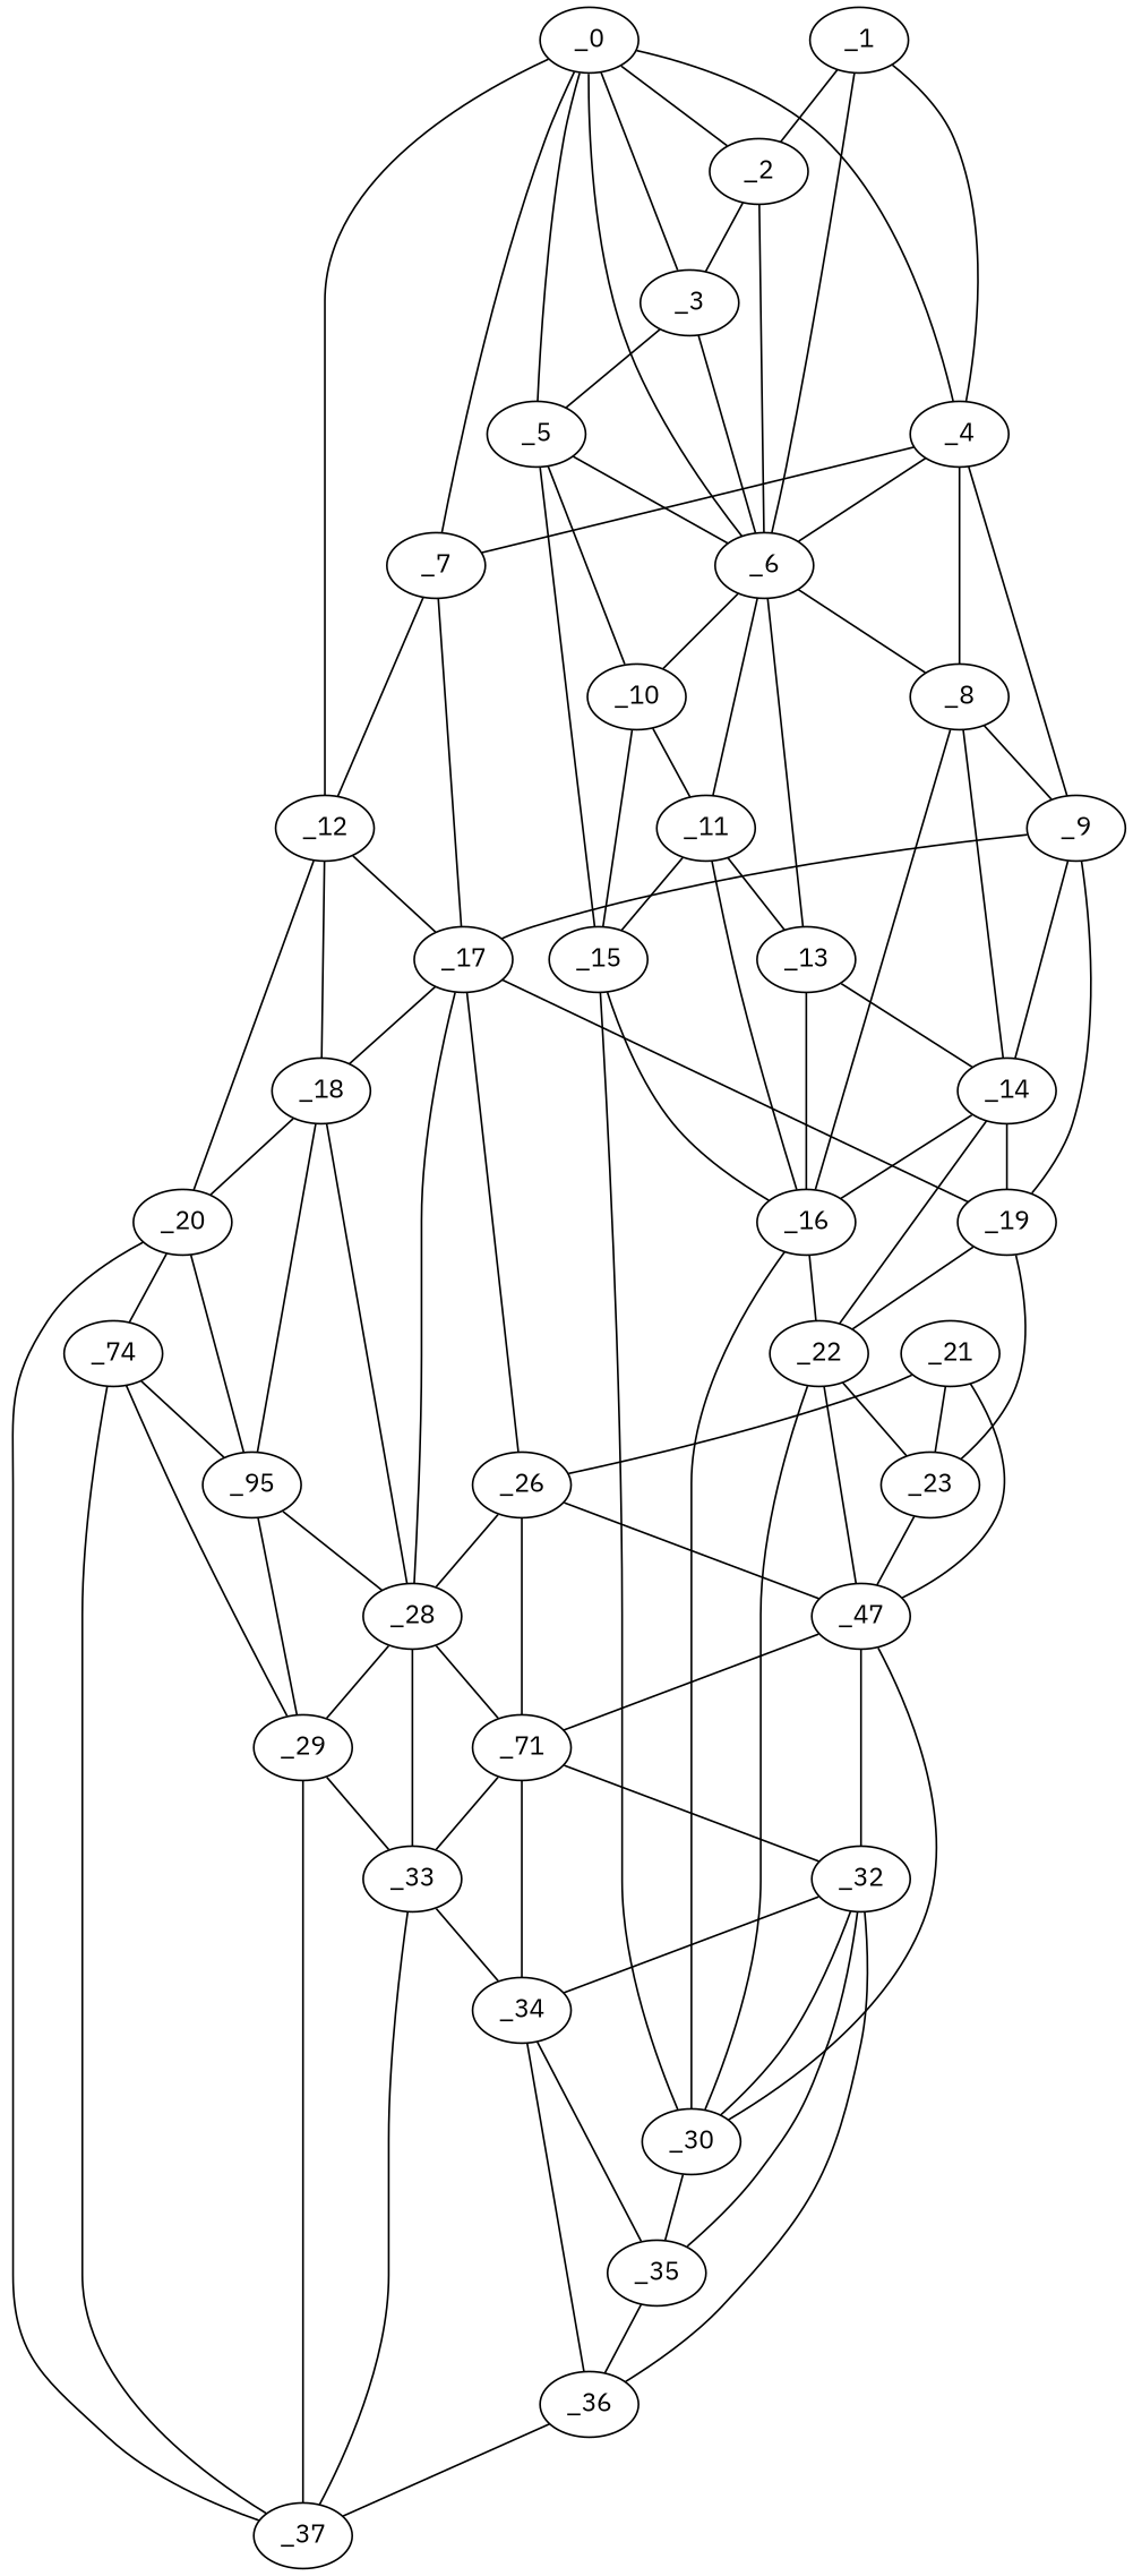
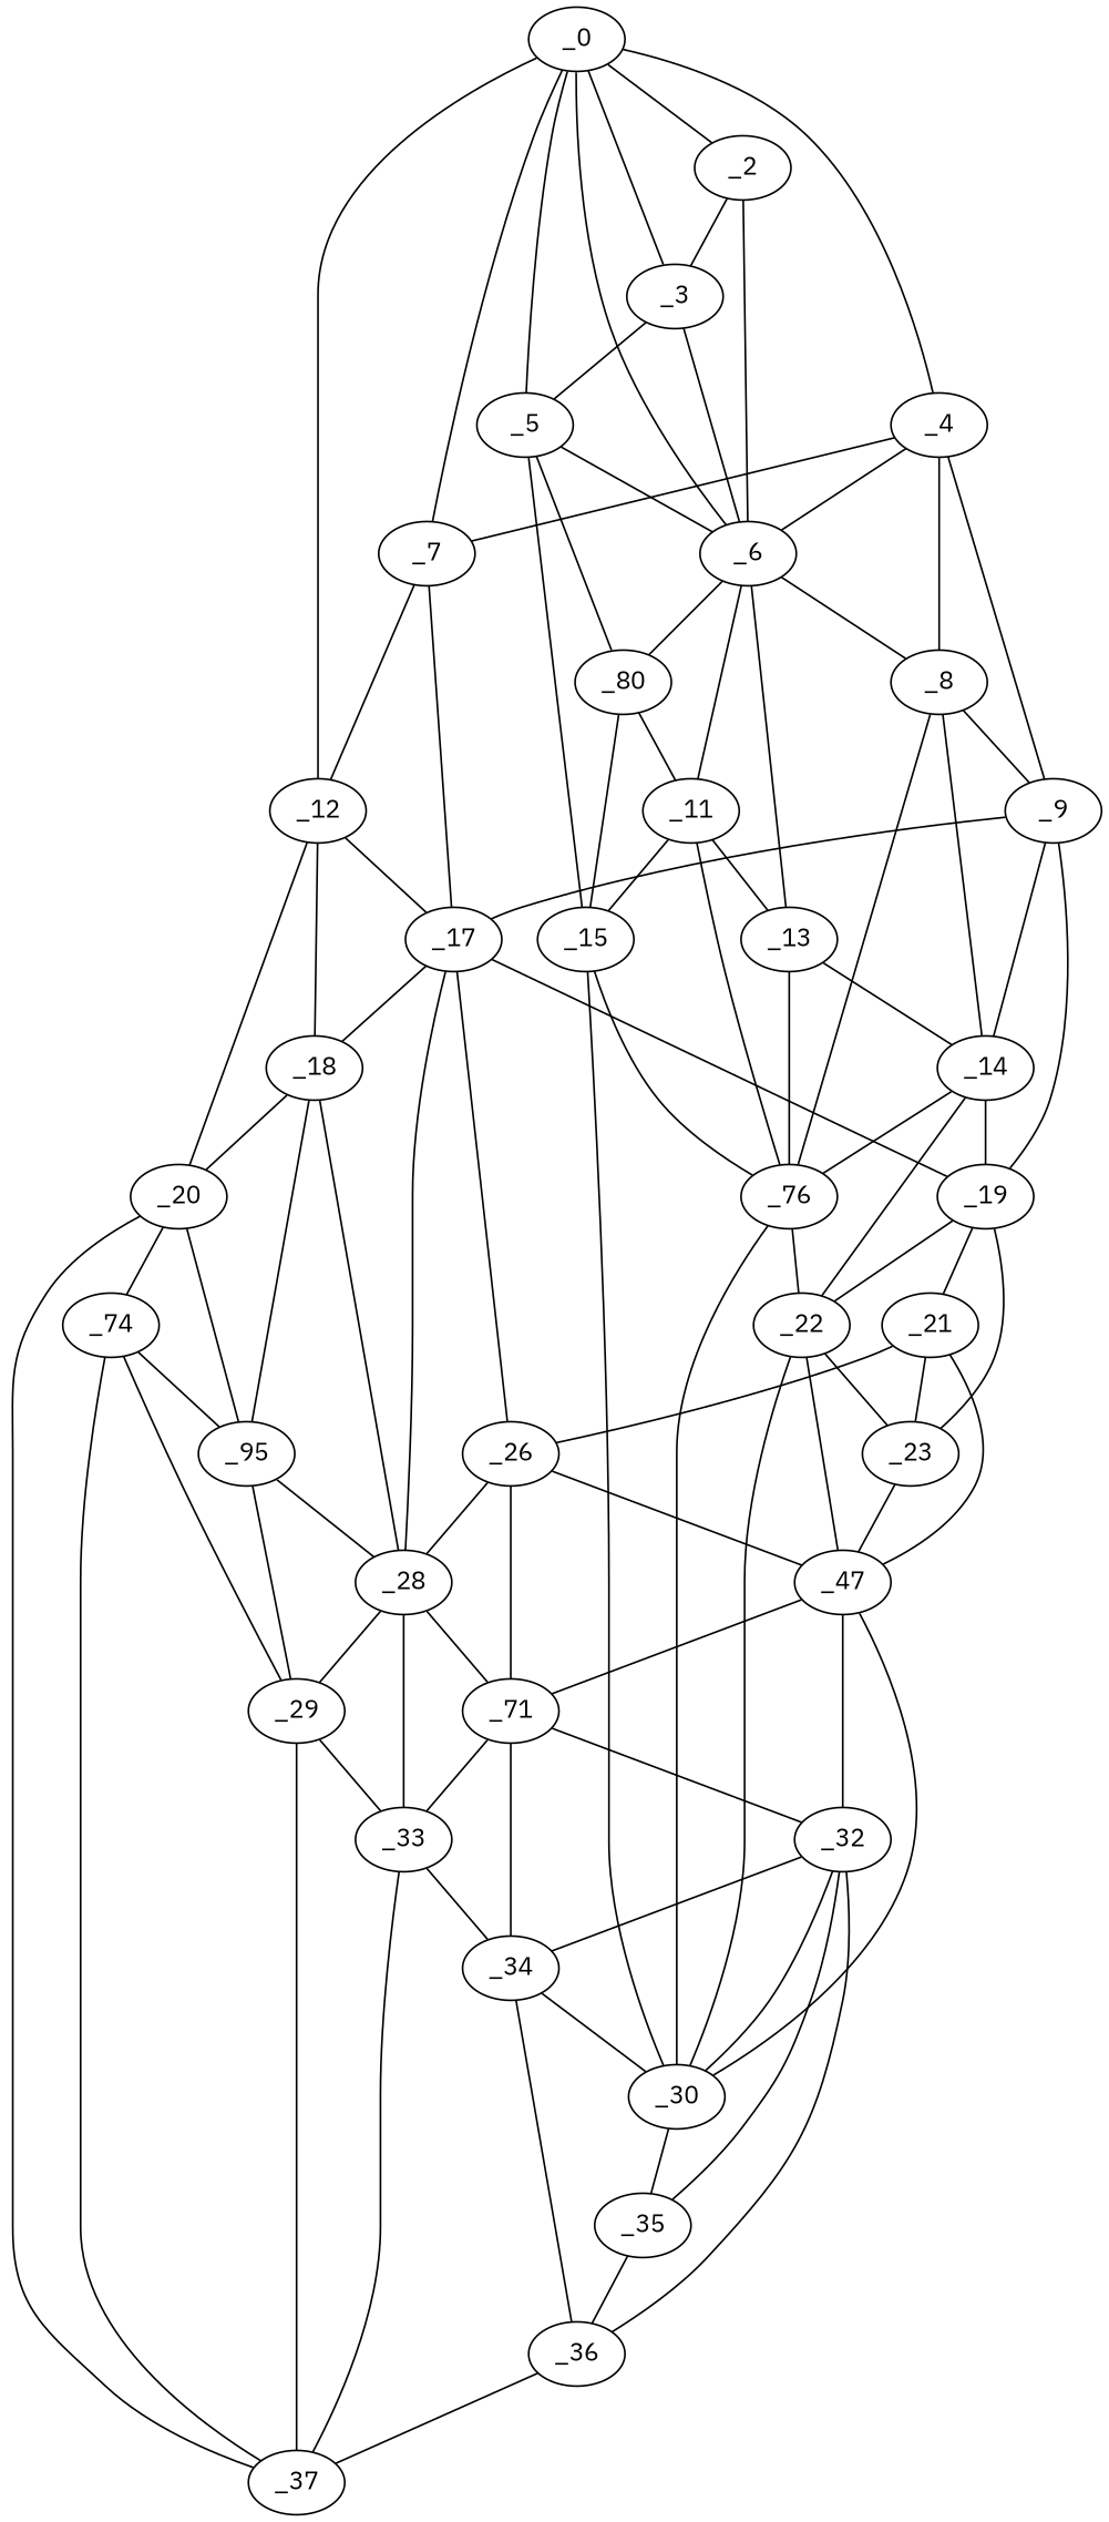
  graph {
    fontname="IBM Plex Sans"
    node [fontname="IBM Plex Sans" x=75 y=99]
    edge [fontname="IBM Plex Sans" valence=2]
    _0 [x=5 y=103]
    _2 [x=18]
    _3 [x=22 y=105]
    _4 [x=26 y=80]
    _5 [x=29 y=112]
    _7 [x=38 y=51]
    _12 [x=47 y=31]
    _6 [x=30]
-   _1 [x=18 y=92]
    _8 [x=39 y=81]
    _9 [x=41 y=63]
-   _10 [x=41 y=108]
+   _10 [x=41 y=108 label=_80]
    _15 [x=58 y=113]
    _17 [x=63 y=45]
    _18 [x=72 y=30]
    _20 [y=13]
    _11 [x=45 y=101]
    _13 [x=48 y=88]
    _14 [x=57 y=87]
-   _16 [x=60 y=100]
+   _16 [x=60 y=100 label=_76]
    _19 [x=72 y=66]
    _30 [x=101 y=80]
    _26 [x=87 y=54]
    _28 [x=90 y=47]
    n25 [label=_95 x=84 y=23]
    n26 [label=_74 x=83 y=17]
    _37 [x=123 y=22]
    _22 [y=71]
    _21 [y=60]
    _23 [x=78 y=65]
    _32 [x=110 y=65]
    _35 [x=117 y=66]
    n33 [label=_47 x=88 y=61]
    n34 [label=_71 x=107 y=49]
    _29 [x=91 y=20]
    _33 [x=113 y=42]
    _34 [x=117 y=52]
    _36 [x=122 y=44]
    _0 -- _2
    _0 -- _3
    _0 -- _4 [valence=1]
    _0 -- _5 [valence=1]
    _0 -- _7 [valence=1]
    _0 -- _12 [valence=1]
    _0 -- _6
    _2 -- _3 [valence=1]
    _2 -- _6
    _3 -- _5 [valence=1]
    _3 -- _6
    _4 -- _7
    _4 -- _6
    _4 -- _8
    _4 -- _9
    _5 -- _6
    _5 -- _10 [valence=1]
    _5 -- _15 [valence=1]
    _7 -- _12
    _7 -- _17 [valence=1]
    _12 -- _17
    _12 -- _18 [valence=1]
    _12 -- _20 [valence=1]
    _6 -- _8
    _6 -- _10
    _6 -- _11 [valence=1]
    _6 -- _13
-   _1 -- _2 [valence=1]
-   _1 -- _4 [valence=1]
-   _1 -- _6
    _8 -- _9
    _8 -- _14
    _8 -- _16 [valence=1]
    _9 -- _17
    _9 -- _14 [valence=1]
    _9 -- _19
    _10 -- _15
    _10 -- _11 [valence=1]
    _15 -- _16
    _15 -- _30 [valence=1]
    _17 -- _18 [valence=1]
    _17 -- _19
    _17 -- _26 [valence=1]
    _17 -- _28 [valence=1]
    _18 -- _20
    _18 -- _28
    _18 -- n25 [valence=1]
    _20 -- n25 [valence=1]
    _20 -- n26 [valence=1]
    _20 -- _37 [valence=1]
    _11 -- _15
    _11 -- _13 [valence=1]
    _11 -- _16
    _13 -- _14 [valence=1]
    _13 -- _16
    _14 -- _16
    _14 -- _19
    _14 -- _22
    _16 -- _30
    _16 -- _22
    _19 -- _22
+   _19 -- _21
    _19 -- _23
    _30 -- _32
    _30 -- _35 [valence=1]
    _26 -- _28
    _26 -- n33
    _26 -- n34
    _28 -- n34 [valence=1]
    _28 -- _29 [valence=1]
    _28 -- _33
    n25 -- _28
    n25 -- _29 [valence=1]
    n26 -- n25
    n26 -- _37
    n26 -- _29 [valence=1]
    _22 -- _30 [valence=1]
    _22 -- _23
    _22 -- n33 [valence=1]
    _21 -- _26
    _21 -- _23
    _21 -- n33 [valence=1]
    _23 -- n33
    _32 -- _35 [valence=1]
    _32 -- _34 [valence=1]
    _32 -- _36
    _35 -- _36 [valence=1]
    n33 -- _30
    n33 -- _32 [valence=1]
    n33 -- n34
    n34 -- _32
    n34 -- _33 [valence=1]
    n34 -- _34
    _29 -- _37
    _29 -- _33
    _33 -- _37 [valence=1]
    _33 -- _34
-   _34 -- _35
+   _34 -- _30
    _34 -- _36
    _36 -- _37 [valence=1]
  }
